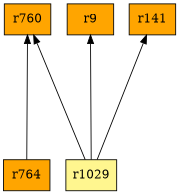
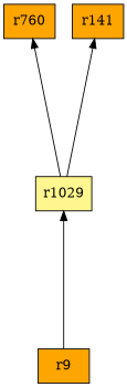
  digraph {
    rankdir=BT
    ranksep=2.0
    node [fillcolor=orange shape=record style=filled]
    n1 [fillcolor=khaki1 label="{r1029}"]
    n2 [label="{r760}"]
    n3 [label="{r9}"]
    n4 [label="{r141}"]
-   n5 [label="{r764}"]
    n1 -> n2
-   n1 -> n3
+   n3 -> n1
    n1 -> n4
-   n5 -> n2
  }
